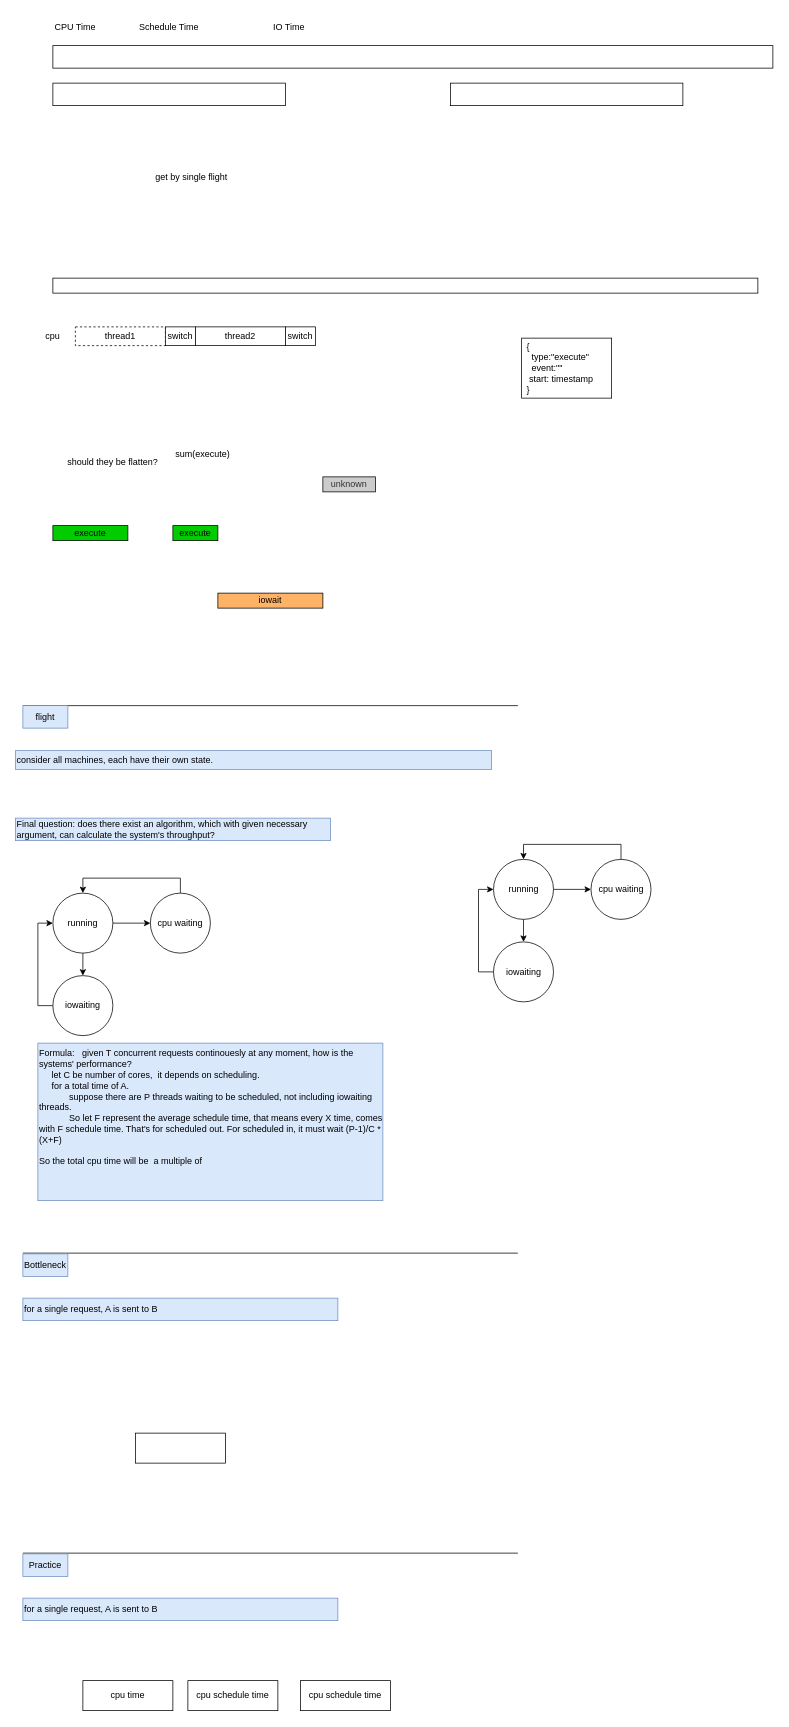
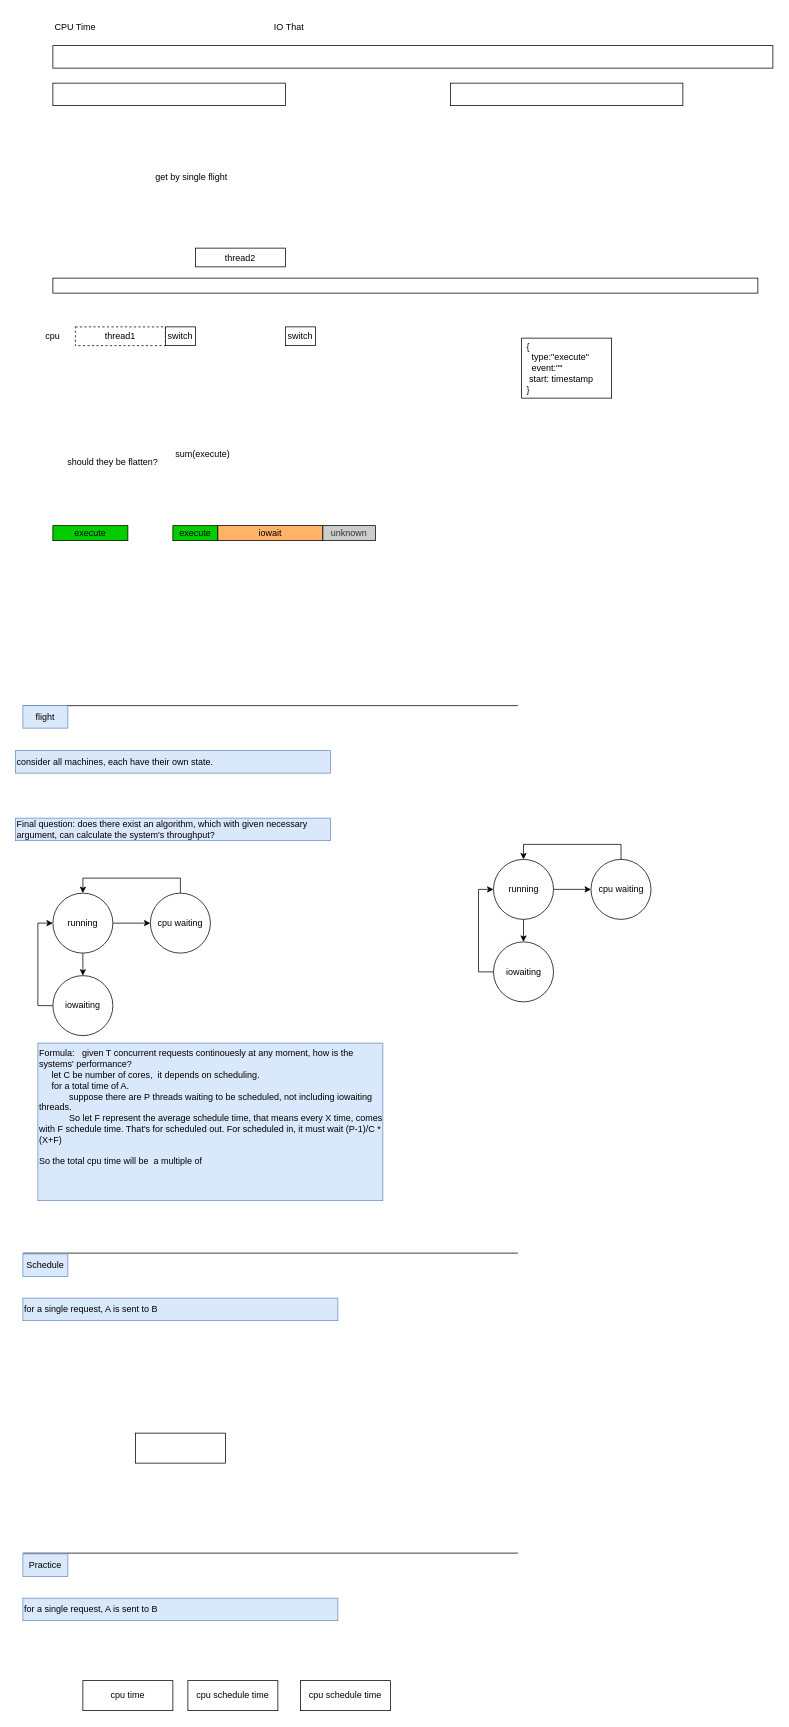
  <mxCell id="0" />
  <mxCell id="1" parent="0" />
  <mxCell id="2" value="" style="rounded=0;whiteSpace=wrap;html=1;" vertex="1" parent="1"><mxGeometry x="695" y="450" width="120" height="80" as="geometry" /></mxCell>
  <mxCell id="3" value="" style="rounded=0;whiteSpace=wrap;html=1;" vertex="1" parent="1"><mxGeometry y="110" width="310" height="30" as="geometry" x="70" /></mxCell>
  <mxCell id="4" value="" style="rounded=0;whiteSpace=wrap;html=1;" vertex="1" parent="1"><mxGeometry x="600" y="110" width="310" height="30" as="geometry" /></mxCell>
  <mxCell id="5" value="" style="rounded=0;whiteSpace=wrap;html=1;" vertex="1" parent="1"><mxGeometry y="60" width="960" height="30" as="geometry" x="70" /></mxCell>
  <mxCell id="6" value="CPU Time" style="text;html=1;strokeColor=none;fillColor=none;align=center;verticalAlign=middle;whiteSpace=wrap;rounded=0;" vertex="1" parent="1"><mxGeometry y="20" width="60" height="30" as="geometry" x="70" /></mxCell>
- <mxCell id="7" value="Schedule Time" style="text;html=1;strokeColor=none;fillColor=none;align=center;verticalAlign=middle;whiteSpace=wrap;rounded=0;" vertex="1" parent="1"><mxGeometry x="180" y="20" width="90" height="30" as="geometry" /></mxCell>
- <mxCell id="8" value="IO Time" style="text;html=1;strokeColor=none;fillColor=none;align=center;verticalAlign=middle;whiteSpace=wrap;rounded=0;" vertex="1" parent="1"><mxGeometry x="340" y="20" width="90" height="30" as="geometry" /></mxCell>
+ <mxCell id="8" value="IO That" style="text;html=1;strokeColor=none;fillColor=none;align=center;verticalAlign=middle;whiteSpace=wrap;rounded=0;" vertex="1" parent="1"><mxGeometry x="340" y="20" width="90" height="30" as="geometry" /></mxCell>
  <mxCell id="9" value="get by single flight" style="text;html=1;strokeColor=none;fillColor=none;align=center;verticalAlign=middle;whiteSpace=wrap;rounded=0;" vertex="1" parent="1"><mxGeometry x="130" y="220" width="250" height="30" as="geometry" /></mxCell>
  <mxCell id="10" value="" style="rounded=0;whiteSpace=wrap;html=1;" vertex="1" parent="1"><mxGeometry y="370" width="940" height="20" as="geometry" x="70" /></mxCell>
  <mxCell id="11" value="cpu" style="text;html=1;strokeColor=none;fillColor=none;align=center;verticalAlign=middle;whiteSpace=wrap;rounded=0;" vertex="1" parent="1"><mxGeometry x="50" y="436.25" width="40" height="22.5" as="geometry" /></mxCell>
  <mxCell id="12" value="thread1" style="rounded=0;whiteSpace=wrap;html=1;dashed=1;" vertex="1" parent="1"><mxGeometry x="100" y="435" width="120" height="25" as="geometry" /></mxCell>
  <mxCell id="13" value="switch" style="rounded=0;whiteSpace=wrap;html=1;" vertex="1" parent="1"><mxGeometry x="220" y="435" width="40" height="25" as="geometry" /></mxCell>
- <mxCell id="14" value="thread2" style="rounded=0;whiteSpace=wrap;html=1;" vertex="1" parent="1"><mxGeometry x="260" y="435" width="120" height="25" as="geometry" /></mxCell>
+ <mxCell id="14" value="thread2" style="rounded=0;whiteSpace=wrap;html=1;" vertex="1" parent="1"><mxGeometry x="260" y="330" width="120" height="25" as="geometry" /></mxCell>
  <mxCell id="15" value="switch" style="rounded=0;whiteSpace=wrap;html=1;" vertex="1" parent="1"><mxGeometry x="380" y="435" width="40" height="25" as="geometry" /></mxCell>
  <mxCell id="16" value="execute" style="rounded=0;whiteSpace=wrap;html=1;fillColor=#00CC00;strokeColor=#000000;" vertex="1" parent="1"><mxGeometry y="700" width="100" height="20" as="geometry" x="70" /></mxCell>
  <mxCell id="17" value="execute" style="rounded=0;whiteSpace=wrap;html=1;fillColor=#00CC00;" vertex="1" parent="1"><mxGeometry x="230" y="700" width="60" height="20" as="geometry" /></mxCell>
- <mxCell id="18" value="iowait" style="rounded=0;whiteSpace=wrap;html=1;fillColor=#FFB366;" vertex="1" parent="1"><mxGeometry x="290" y="790" width="140" height="20" as="geometry" /></mxCell>
+ <mxCell id="18" value="iowait" style="rounded=0;whiteSpace=wrap;html=1;fillColor=#FFB366;" vertex="1" parent="1"><mxGeometry x="290" y="700" width="140" height="20" as="geometry" /></mxCell>
  <mxCell id="19" value="{&lt;br&gt;&amp;nbsp;&amp;nbsp;type:&quot;execute&quot;&lt;br&gt;&amp;nbsp; event:&quot;&quot;&lt;br&gt;&amp;nbsp;start: timestamp&lt;br&gt;}" style="text;html=1;strokeColor=none;fillColor=none;align=left;verticalAlign=middle;whiteSpace=wrap;rounded=0;" vertex="1" parent="1"><mxGeometry x="700" y="472.5" width="105" height="35" as="geometry" /></mxCell>
- <mxCell id="20" value="unknown" style="rounded=0;whiteSpace=wrap;html=1;fillColor=#CCCCCC;strokeColor=#000000;fontColor=#333333;" vertex="1" parent="1"><mxGeometry x="430" y="635" width="70" height="20" as="geometry" /></mxCell>
+ <mxCell id="20" value="unknown" style="rounded=0;whiteSpace=wrap;html=1;fillColor=#CCCCCC;strokeColor=#000000;fontColor=#333333;" vertex="1" parent="1"><mxGeometry x="430" y="700" width="70" height="20" as="geometry" /></mxCell>
  <mxCell id="21" value="should they be flatten?" style="text;html=1;strokeColor=none;fillColor=none;align=center;verticalAlign=middle;whiteSpace=wrap;rounded=0;" vertex="1" parent="1"><mxGeometry y="600" width="160" height="30" as="geometry" x="70" /></mxCell>
  <mxCell id="22" value="sum(execute)" style="text;html=1;strokeColor=none;fillColor=none;align=center;verticalAlign=middle;whiteSpace=wrap;rounded=0;" vertex="1" parent="1"><mxGeometry x="220" y="590" width="100" height="30" as="geometry" /></mxCell>
  <mxCell id="23" value="" style="endArrow=none;html=1;rounded=0;" edge="1" parent="1"><mxGeometry width="50" height="50" relative="1" as="geometry"><mxPoint x="30" y="940" as="sourcePoint" /><mxPoint x="690" y="940" as="targetPoint" /></mxGeometry></mxCell>
  <mxCell id="24" value="flight" style="text;html=1;strokeColor=#6c8ebf;fillColor=#dae8fc;align=center;verticalAlign=middle;whiteSpace=wrap;rounded=0;" vertex="1" parent="1"><mxGeometry x="30" y="940" width="60" height="30" as="geometry" /></mxCell>
- <mxCell id="25" value="consider all machines, each have their own state." style="text;html=1;strokeColor=#6c8ebf;fillColor=#dae8fc;align=left;verticalAlign=middle;whiteSpace=wrap;rounded=0;" vertex="1" parent="1"><mxGeometry x="20" y="1000" width="635" height="25" as="geometry" /></mxCell>
+ <mxCell id="25" value="consider all machines, each have their own state." style="text;html=1;strokeColor=#6c8ebf;fillColor=#dae8fc;align=left;verticalAlign=middle;whiteSpace=wrap;rounded=0;" vertex="1" parent="1"><mxGeometry x="20" y="1000" width="420" height="30" as="geometry" /></mxCell>
  <mxCell id="26" value="" style="endArrow=none;html=1;rounded=0;" edge="1" parent="1"><mxGeometry width="50" height="50" relative="1" as="geometry"><mxPoint x="30" y="1670" as="sourcePoint" /><mxPoint x="690" y="1670" as="targetPoint" /></mxGeometry></mxCell>
- <mxCell id="27" value="Bottleneck" style="text;html=1;strokeColor=#6c8ebf;fillColor=#dae8fc;align=center;verticalAlign=middle;whiteSpace=wrap;rounded=0;" vertex="1" parent="1"><mxGeometry x="30" y="1671" width="60" height="30" as="geometry" /></mxCell>
+ <mxCell id="27" value="Schedule" style="text;html=1;strokeColor=#6c8ebf;fillColor=#dae8fc;align=center;verticalAlign=middle;whiteSpace=wrap;rounded=0;" vertex="1" parent="1"><mxGeometry x="30" y="1671" width="60" height="30" as="geometry" /></mxCell>
  <mxCell id="28" value="for a single request, A is sent to B" style="text;html=1;strokeColor=#6c8ebf;fillColor=#dae8fc;align=left;verticalAlign=middle;whiteSpace=wrap;rounded=0;" vertex="1" parent="1"><mxGeometry x="30" y="1730" width="420" height="30" as="geometry" /></mxCell>
  <mxCell id="29" value="Final question: does there exist an algorithm, which with given necessary argument, can calculate the system's throughput?" style="text;html=1;strokeColor=#6c8ebf;fillColor=#dae8fc;align=left;verticalAlign=middle;whiteSpace=wrap;rounded=0;" vertex="1" parent="1"><mxGeometry x="20" y="1090" width="420" height="30" as="geometry" /></mxCell>
  <mxCell id="30" value="" style="rounded=0;whiteSpace=wrap;html=1;" vertex="1" parent="1"><mxGeometry x="180" y="1910" width="120" height="40" as="geometry" /></mxCell>
  <mxCell id="31" style="edgeStyle=orthogonalEdgeStyle;rounded=0;orthogonalLoop=1;jettySize=auto;html=1;entryX=0;entryY=0.5;entryDx=0;entryDy=0;fontFamily=Helvetica;fontSize=12;fontColor=default;" edge="1" parent="1" source="32" target="35"><mxGeometry relative="1" as="geometry" /></mxCell>
  <mxCell id="32" value="running" style="ellipse;whiteSpace=wrap;html=1;aspect=fixed;rounded=0;fontFamily=Helvetica;fontSize=12;fontColor=default;strokeColor=default;fillColor=default;" vertex="1" parent="1"><mxGeometry y="1190" width="80" height="80" as="geometry" x="70" /></mxCell>
  <mxCell id="33" style="edgeStyle=orthogonalEdgeStyle;rounded=0;orthogonalLoop=1;jettySize=auto;html=1;entryX=0.5;entryY=0;entryDx=0;entryDy=0;fontFamily=Helvetica;fontSize=12;fontColor=default;exitX=0.5;exitY=1;exitDx=0;exitDy=0;" edge="1" parent="1" source="32" target="37"><mxGeometry relative="1" as="geometry" /></mxCell>
  <mxCell id="34" style="edgeStyle=orthogonalEdgeStyle;rounded=0;orthogonalLoop=1;jettySize=auto;html=1;entryX=0.5;entryY=0;entryDx=0;entryDy=0;fontFamily=Helvetica;fontSize=12;fontColor=default;exitX=0.5;exitY=0;exitDx=0;exitDy=0;" edge="1" parent="1" source="35" target="32"><mxGeometry relative="1" as="geometry"><Array as="points"><mxPoint x="240" y="1170" /><mxPoint x="110" y="1170" /></Array></mxGeometry></mxCell>
  <mxCell id="35" value="cpu waiting" style="ellipse;whiteSpace=wrap;html=1;aspect=fixed;rounded=0;fontFamily=Helvetica;fontSize=12;fontColor=default;strokeColor=default;fillColor=default;" vertex="1" parent="1"><mxGeometry x="200" y="1190" width="80" height="80" as="geometry" /></mxCell>
  <mxCell id="36" style="edgeStyle=orthogonalEdgeStyle;rounded=0;orthogonalLoop=1;jettySize=auto;html=1;entryX=0;entryY=0.5;entryDx=0;entryDy=0;fontFamily=Helvetica;fontSize=12;fontColor=default;exitX=0;exitY=0.5;exitDx=0;exitDy=0;" edge="1" parent="1" source="37" target="32"><mxGeometry relative="1" as="geometry"><Array as="points"><mxPoint x="50" y="1340" /><mxPoint x="50" y="1230" /></Array></mxGeometry></mxCell>
  <mxCell id="37" value="iowaiting" style="ellipse;whiteSpace=wrap;html=1;aspect=fixed;rounded=0;fontFamily=Helvetica;fontSize=12;fontColor=default;strokeColor=default;fillColor=default;" vertex="1" parent="1"><mxGeometry y="1300" width="80" height="80" as="geometry" x="70" /></mxCell>
  <mxCell id="38" style="edgeStyle=orthogonalEdgeStyle;rounded=0;orthogonalLoop=1;jettySize=auto;html=1;entryX=0;entryY=0.5;entryDx=0;entryDy=0;fontFamily=Helvetica;fontSize=12;fontColor=default;" edge="1" source="39" target="42" parent="1"><mxGeometry relative="1" as="geometry" /></mxCell>
  <mxCell id="39" value="running" style="ellipse;whiteSpace=wrap;html=1;aspect=fixed;rounded=0;fontFamily=Helvetica;fontSize=12;fontColor=default;strokeColor=default;fillColor=default;" vertex="1" parent="1"><mxGeometry x="657.5" y="1145" width="80" height="80" as="geometry" /></mxCell>
  <mxCell id="40" style="edgeStyle=orthogonalEdgeStyle;rounded=0;orthogonalLoop=1;jettySize=auto;html=1;entryX=0.5;entryY=0;entryDx=0;entryDy=0;fontFamily=Helvetica;fontSize=12;fontColor=default;exitX=0.5;exitY=1;exitDx=0;exitDy=0;" edge="1" source="39" target="44" parent="1"><mxGeometry relative="1" as="geometry" /></mxCell>
  <mxCell id="41" style="edgeStyle=orthogonalEdgeStyle;rounded=0;orthogonalLoop=1;jettySize=auto;html=1;entryX=0.5;entryY=0;entryDx=0;entryDy=0;fontFamily=Helvetica;fontSize=12;fontColor=default;exitX=0.5;exitY=0;exitDx=0;exitDy=0;" edge="1" source="42" target="39" parent="1"><mxGeometry relative="1" as="geometry"><Array as="points"><mxPoint x="827.5" y="1125" /><mxPoint x="697.5" y="1125" /></Array></mxGeometry></mxCell>
  <mxCell id="42" value="cpu waiting" style="ellipse;whiteSpace=wrap;html=1;aspect=fixed;rounded=0;fontFamily=Helvetica;fontSize=12;fontColor=default;strokeColor=default;fillColor=default;" vertex="1" parent="1"><mxGeometry x="787.5" y="1145" width="80" height="80" as="geometry" /></mxCell>
  <mxCell id="43" style="edgeStyle=orthogonalEdgeStyle;rounded=0;orthogonalLoop=1;jettySize=auto;html=1;entryX=0;entryY=0.5;entryDx=0;entryDy=0;fontFamily=Helvetica;fontSize=12;fontColor=default;exitX=0;exitY=0.5;exitDx=0;exitDy=0;" edge="1" source="44" target="39" parent="1"><mxGeometry relative="1" as="geometry"><Array as="points"><mxPoint x="637.5" y="1295" /><mxPoint x="637.5" y="1185" /></Array></mxGeometry></mxCell>
  <mxCell id="44" value="iowaiting" style="ellipse;whiteSpace=wrap;html=1;aspect=fixed;rounded=0;fontFamily=Helvetica;fontSize=12;fontColor=default;strokeColor=default;fillColor=default;" vertex="1" parent="1"><mxGeometry x="657.5" y="1255" width="80" height="80" as="geometry" /></mxCell>
  <mxCell id="45" value="Formula:&amp;nbsp; &amp;nbsp;given T concurrent requests continouesly at any moment, how is the systems' performance?&lt;br&gt;&amp;nbsp; &amp;nbsp; &amp;nbsp;let C be number of cores,&amp;nbsp; it depends on scheduling.&lt;br&gt;&amp;nbsp; &amp;nbsp; &amp;nbsp;for a total time of A.&lt;br&gt;&amp;nbsp; &amp;nbsp; &amp;nbsp; &amp;nbsp; &amp;nbsp; &amp;nbsp; suppose there are P threads waiting to be scheduled, not including iowaiting threads.&lt;br&gt;&amp;nbsp; &amp;nbsp; &amp;nbsp; &amp;nbsp; &amp;nbsp; &amp;nbsp; So let F represent the average schedule time, that means every X time, comes with F schedule time. That's for scheduled out. For scheduled in, it must wait (P-1)/C *(X+F)&lt;br&gt;&lt;br&gt;So the total cpu time will be&amp;nbsp; a multiple of&amp;nbsp;" style="text;html=1;strokeColor=#6c8ebf;fillColor=#dae8fc;align=left;verticalAlign=top;whiteSpace=wrap;rounded=0;fontFamily=Helvetica;fontSize=12;" vertex="1" parent="1"><mxGeometry x="50" y="1390" width="460" height="210" as="geometry" /></mxCell>
  <mxCell id="46" value="" style="endArrow=none;html=1;rounded=0;" edge="1" parent="1"><mxGeometry width="50" height="50" relative="1" as="geometry"><mxPoint x="30" y="2070" as="sourcePoint" /><mxPoint x="690" y="2070" as="targetPoint" /></mxGeometry></mxCell>
  <mxCell id="47" value="Practice" style="text;html=1;strokeColor=#6c8ebf;fillColor=#dae8fc;align=center;verticalAlign=middle;whiteSpace=wrap;rounded=0;" vertex="1" parent="1"><mxGeometry x="30" y="2071" width="60" height="30" as="geometry" /></mxCell>
  <mxCell id="48" value="for a single request, A is sent to B" style="text;html=1;strokeColor=#6c8ebf;fillColor=#dae8fc;align=left;verticalAlign=middle;whiteSpace=wrap;rounded=0;" vertex="1" parent="1"><mxGeometry x="30" y="2130" width="420" height="30" as="geometry" /></mxCell>
  <mxCell id="49" value="cpu time" style="rounded=0;whiteSpace=wrap;html=1;" vertex="1" parent="1"><mxGeometry x="110" y="2240" width="120" height="40" as="geometry" /></mxCell>
  <mxCell id="50" value="cpu schedule time" style="rounded=0;whiteSpace=wrap;html=1;" vertex="1" parent="1"><mxGeometry x="250" y="2240" width="120" height="40" as="geometry" /></mxCell>
  <mxCell id="51" value="cpu schedule time" style="rounded=0;whiteSpace=wrap;html=1;" vertex="1" parent="1"><mxGeometry x="400" y="2240" width="120" height="40" as="geometry" /></mxCell>
